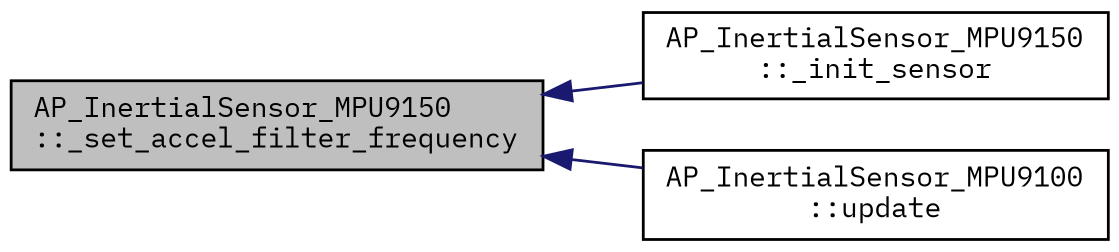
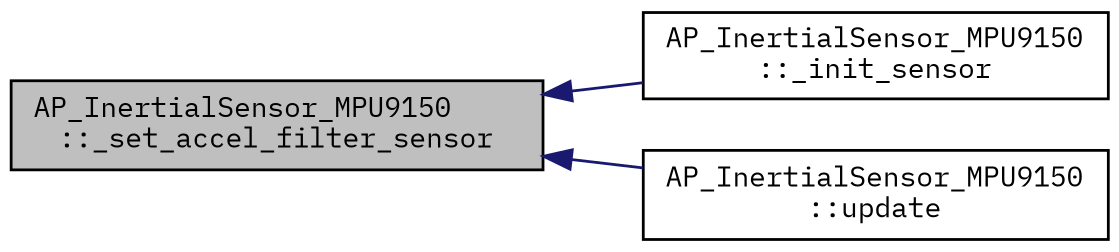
  digraph {
    fontname="IBM Plex Mono"
    rankdir=LR
    node [color=black fillcolor=white fontname="IBM Plex Mono" fontsize=10 shape=record style=filled]
    edge [color=midnightblue dir=back fontname="IBM Plex Mono" fontsize=10 labelfontname=Helvetica labelfontsize=10 style=solid]
-   n1 [fillcolor=grey75 fontcolor=black height=0.2 label="AP_InertialSensor_MPU9150\l::_set_accel_filter_frequency" width=0.4]
+   n1 [fillcolor=grey75 fontcolor=black height=0.2 label="AP_InertialSensor_MPU9150\l::_set_accel_filter_sensor" width=0.4]
    n2 [height=0.2 label="AP_InertialSensor_MPU9150\l::_init_sensor" width=0.4]
-   n3 [height=0.2 label="AP_InertialSensor_MPU9100\l::update" width=0.4]
+   n3 [height=0.2 label="AP_InertialSensor_MPU9150\l::update" width=0.4]
    n1 -> n2
    n1 -> n3
  }
